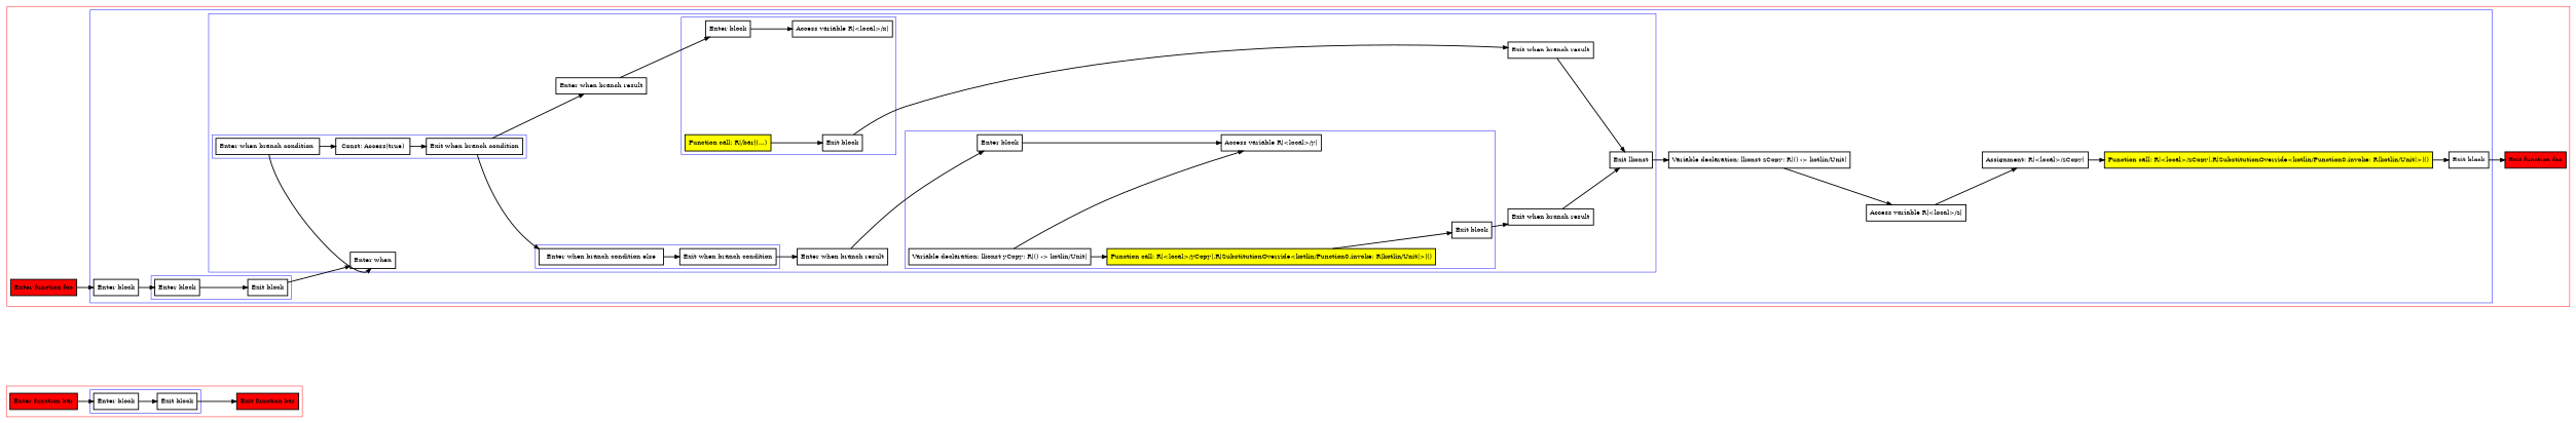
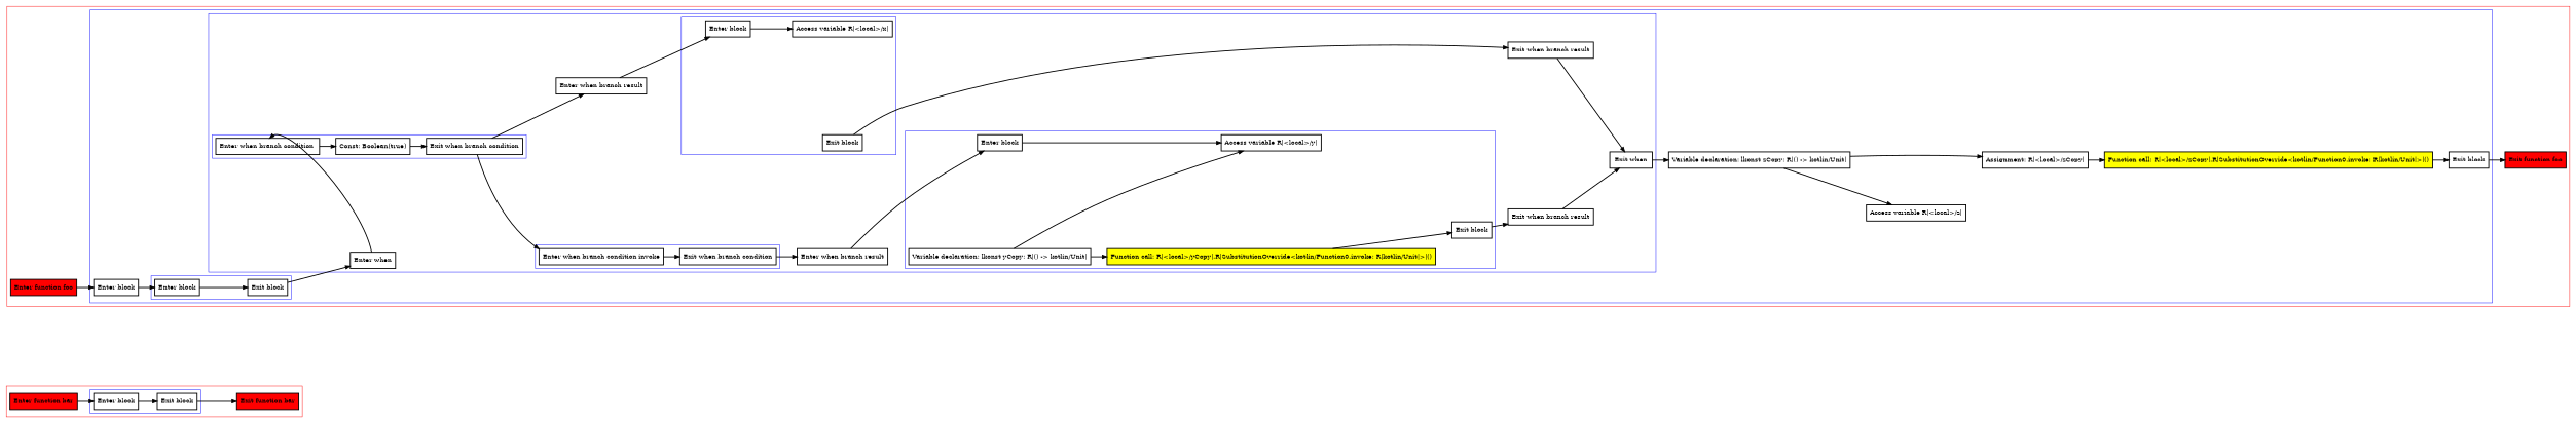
  digraph {
    nodesep=3
    rankdir=LR
    node [penwidth=2 shape=box]
    edge [penwidth=2]
    n1 [label="Enter block"]
    n2 [label="Exit block"]
    n3 [fillcolor=red label="Enter function bar" style=filled]
    n4 [fillcolor=red label="Exit function bar" style=filled]
    n5 [label="Enter block"]
    n6 [label="Exit block"]
    n7 [label="Enter when branch condition "]
-   n8 [label="Const: Access(true)"]
+   n8 [label="Const: Boolean(true)"]
    n9 [label="Exit when branch condition"]
-   n10 [label="Enter when branch condition else"]
+   n10 [label="Enter when branch condition invoke"]
    n11 [label="Exit when branch condition"]
    n12 [label="Enter block"]
    n13 [label="Access variable R|<local>/y|"]
    n14 [label="Variable declaration: lkonst yCopy: R|() -> kotlin/Unit|"]
    n15 [fillcolor=yellow label="Function call: R|<local>/yCopy|.R|SubstitutionOverride<kotlin/Function0.invoke: R|kotlin/Unit|>|()" style=filled]
    n16 [label="Exit block"]
    n17 [label="Enter block"]
    n18 [label="Access variable R|<local>/x|"]
-   n19 [fillcolor=yellow label="Function call: R|/bar|(...)" style=filled]
    n20 [label="Exit block"]
    n21 [label="Enter when"]
    n22 [label="Enter when branch result"]
    n23 [label="Exit when branch result"]
    n24 [label="Enter when branch result"]
    n25 [label="Exit when branch result"]
-   n26 [label="Exit lkonst"]
+   n26 [label="Exit when"]
    n27 [label="Enter block"]
    n28 [label="Variable declaration: lkonst zCopy: R|() -> kotlin/Unit|"]
    n29 [label="Access variable R|<local>/z|"]
    n30 [label="Assignment: R|<local>/zCopy|"]
    n31 [fillcolor=yellow label="Function call: R|<local>/zCopy|.R|SubstitutionOverride<kotlin/Function0.invoke: R|kotlin/Unit|>|()" style=filled]
    n32 [label="Exit block"]
    n33 [fillcolor=red label="Enter function foo" style=filled]
    n34 [fillcolor=red label="Exit function foo" style=filled]
    subgraph cluster_1 {
      color=red
      n3
      n4
      subgraph cluster_2 {
        color=blue
        n1
        n2
      }
    }
    subgraph cluster_3 {
      color=red
      n33
      n34
      subgraph cluster_4 {
        color=blue
        n27
        n28
        n29
        n30
        n31
        n32
        subgraph cluster_5 {
          color=blue
          n5
          n6
        }
        subgraph cluster_6 {
          color=blue
          n21
          n22
          n23
          n24
          n25
          n26
          subgraph cluster_7 {
            color=blue
            n7
            n8
            n9
          }
          subgraph cluster_8 {
            color=blue
            n10
            n11
          }
          subgraph cluster_9 {
            color=blue
            n12
            n13
            n14
            n15
            n16
          }
          subgraph cluster_10 {
            color=blue
            n17
            n18
-           n19
            n20
          }
        }
      }
    }
    n1 -> n2
    n2 -> n4
    n3 -> n1
    n5 -> n6
    n6 -> n21
    n7 -> n8
    n8 -> n9
    n9 -> n10
    n9 -> n24
    n10 -> n11
    n11 -> n22
    n12 -> n13
    n14 -> n13
    n14 -> n15
    n15 -> n16
    n16 -> n23
    n17 -> n18
-   n19 -> n20
    n20 -> n25
-   n7 -> n21
+   n21 -> n7
    n22 -> n12
    n23 -> n26
    n24 -> n17
    n25 -> n26
    n26 -> n28
    n27 -> n5
    n28 -> n29
-   n29 -> n30
+   n28 -> n30
    n30 -> n31
    n31 -> n32
    n32 -> n34
    n33 -> n27
  }
